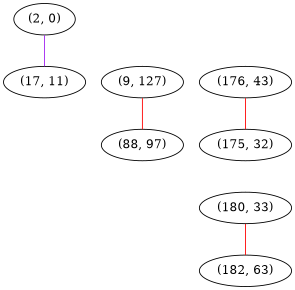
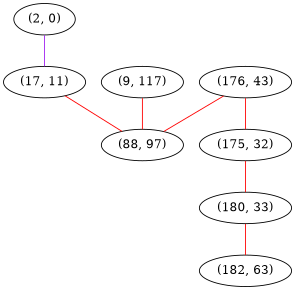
  graph {
    edge [color=red weight=1]
    "(176, 43)"
    "(88, 97)"
    "(175, 32)"
    n4 [label="(182, 63)"]
    "(180, 33)"
    n6 [label="(2, 0)"]
    "(17, 11)"
-   "(9, 127)"
+   "(9, 127)" [label="(9, 117)"]
+   "(176, 43)" -- "(88, 97)"
    "(176, 43)" -- "(175, 32)"
+   "(175, 32)" -- "(180, 33)"
    "(180, 33)" -- n4
    n6 -- "(17, 11)" [color=purple weight=4]
+   "(17, 11)" -- "(88, 97)"
    "(9, 127)" -- "(88, 97)"
  }
